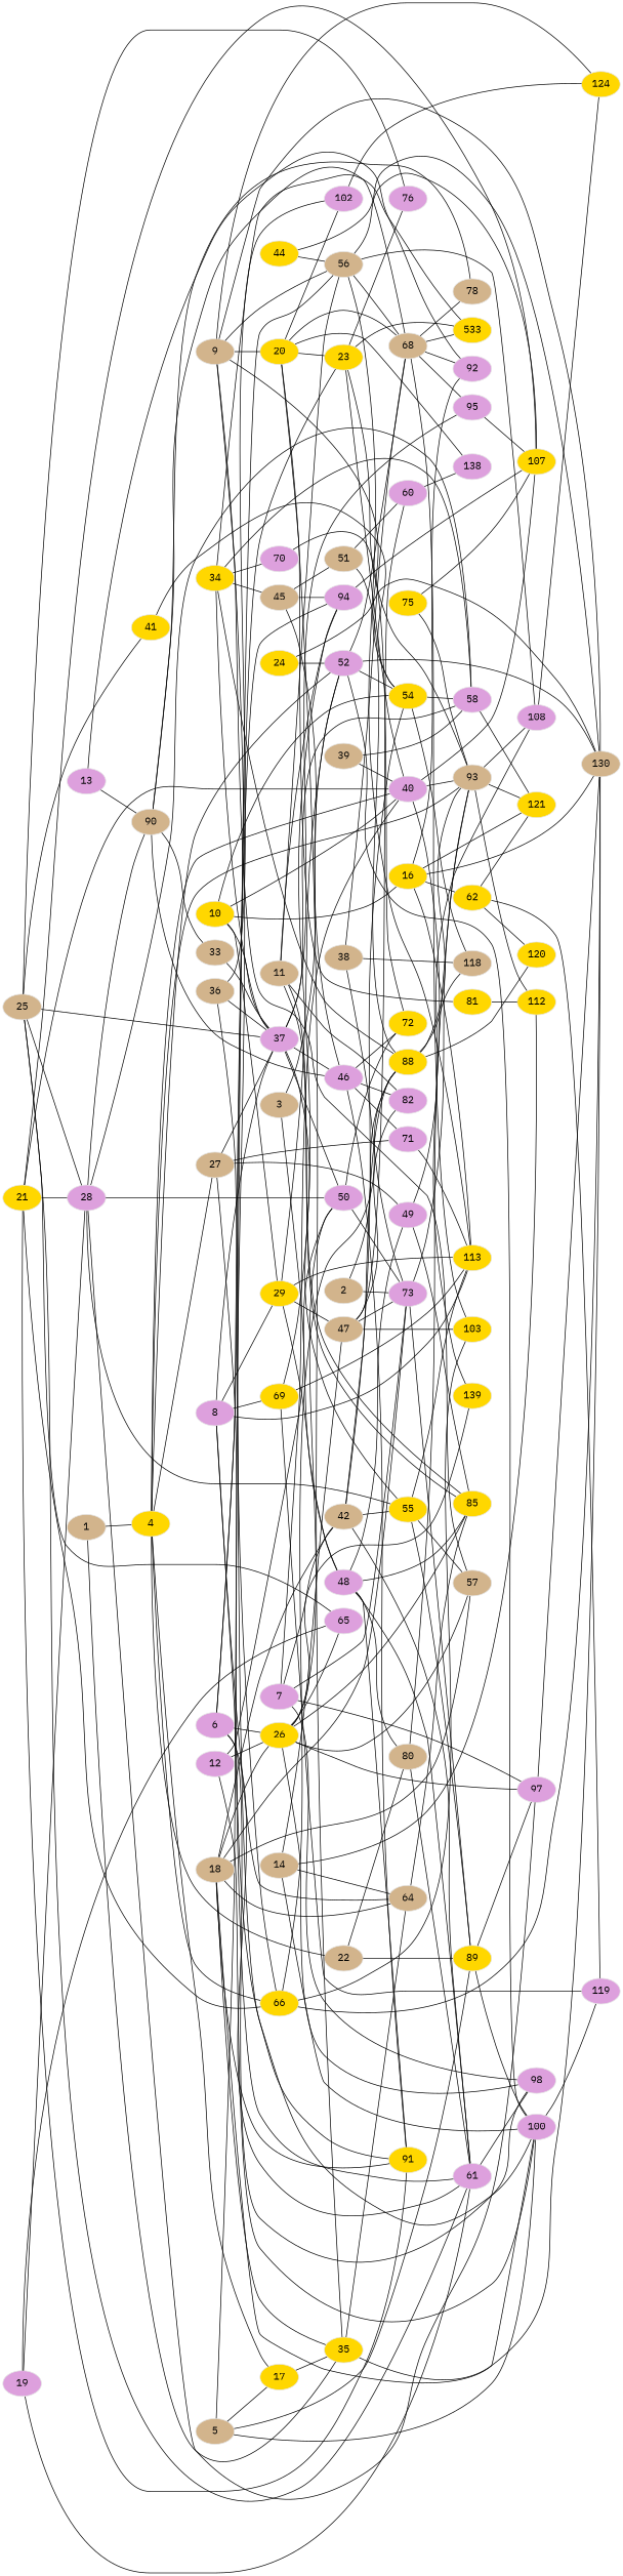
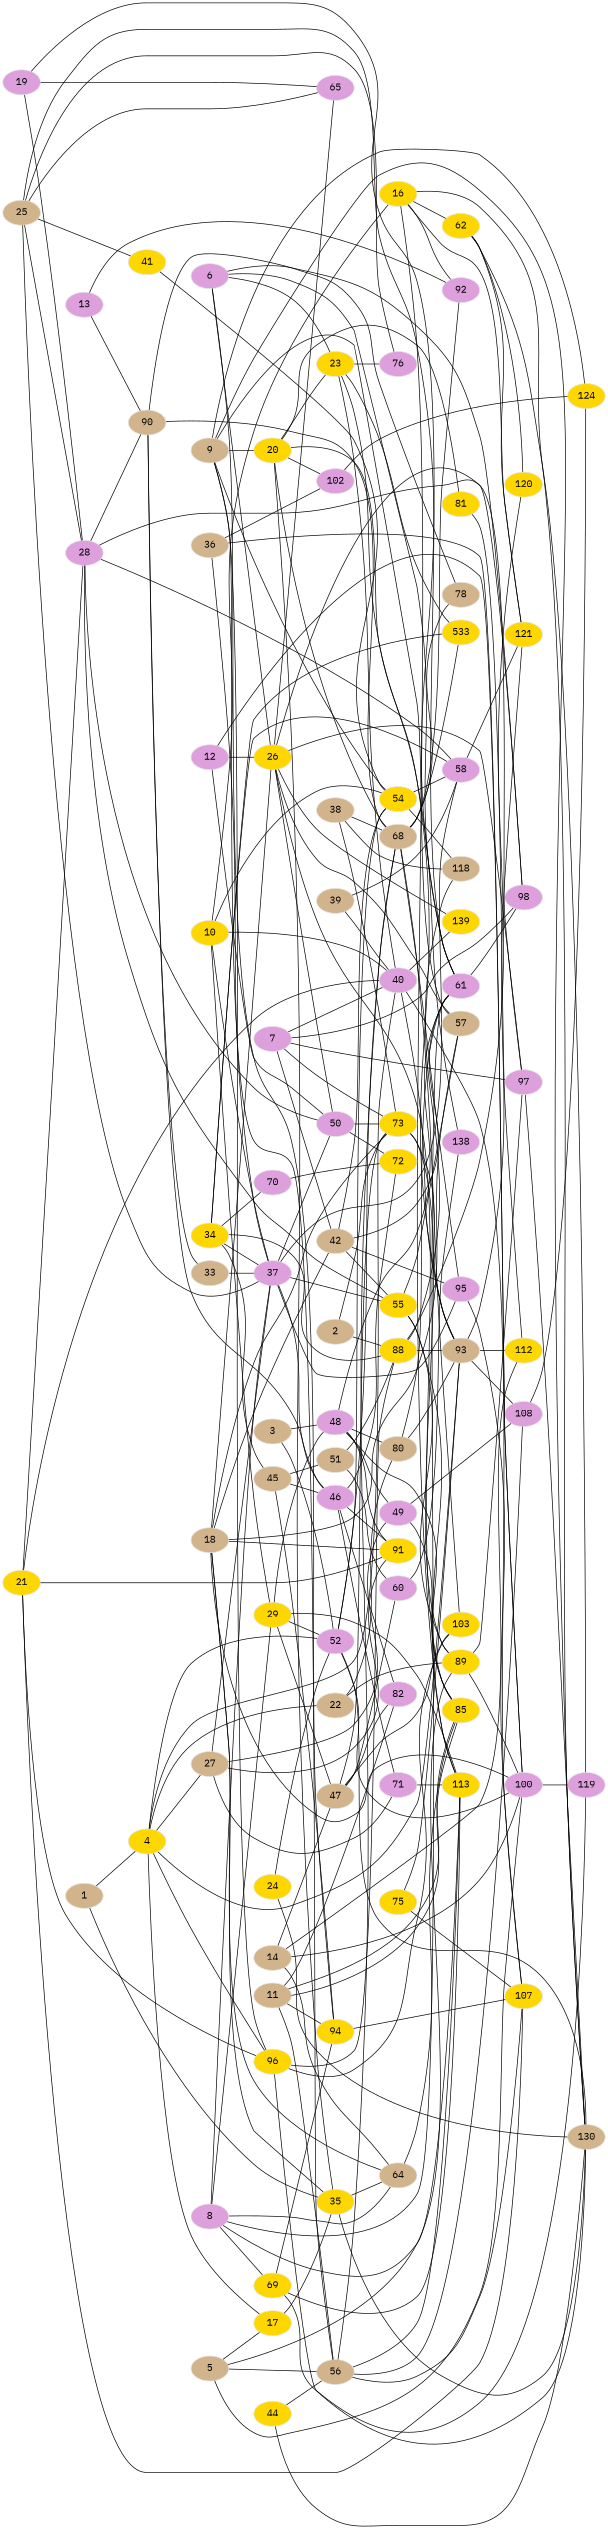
  graph {
    fontname="IBM Plex Mono"
    rankdir=LR
    node [color=gray90 fillcolor=gold fontname="IBM Plex Mono" style=filled]
    edge [fontname="IBM Plex Mono"]
    4 [super="+123"]
    52 [fillcolor=plum super="+79"]
    17
    22 [fillcolor=tan super="+86"]
    27 [fillcolor=tan super="+84"]
    40 [fillcolor=plum super="+43"]
-   66 [super="+128"]
+   66 [super="+128" label=96]
    93 [fillcolor=tan super="+134"]
    1 [fillcolor=tan]
    35 [super="+63"]
    64 [fillcolor=tan]
    130 [fillcolor=tan]
    10 [super="+15"]
    29 [super="+117"]
    37 [fillcolor=plum super="+115"]
    54 [super="+114"]
    16 [super="+67"]
    2 [fillcolor=tan]
-   73 [fillcolor=plum super="+101"]
+   73 [super="+101"]
    88 [super="+135"]
    89 [super="+126"]
    118 [fillcolor=tan]
    120
    48 [fillcolor=plum super="+136"]
    61 [fillcolor=plum]
    85
    91
    80 [fillcolor=tan]
    49 [fillcolor=plum]
    3 [fillcolor=tan]
    100 [fillcolor=plum super="+106"]
    68 [fillcolor=tan super="+104"]
    71 [fillcolor=plum]
    107 [super="+125"]
    139
    103
    112
    121
    108 [fillcolor=plum]
    5 [fillcolor=tan super="+74"]
    56 [fillcolor=tan super="+59"]
    113 [super="+131"]
    97 [fillcolor=plum]
    119 [fillcolor=plum]
    6 [fillcolor=plum super="+110"]
    23 [super="+90"]
    26 [super="+122"]
-   94 [fillcolor=plum]
+   94
    98 [fillcolor=plum]
    76 [fillcolor=plum]
    n51 [label=533]
    57 [fillcolor=tan]
    50 [fillcolor=plum super="+111"]
    65 [fillcolor=plum]
    7 [fillcolor=plum super="+127"]
    42 [fillcolor=tan]
    55 [super="+87"]
    95 [fillcolor=plum super="+99"]
    47 [fillcolor=tan]
    8 [fillcolor=plum]
    69 [super="+105"]
    58 [fillcolor=plum]
    46 [fillcolor=plum super="+96"]
    9 [fillcolor=tan super="+132"]
    20 [super="+129"]
    124
    81
    102 [fillcolor=plum]
    138 [fillcolor=plum]
    92 [fillcolor=plum]
    62
    11 [fillcolor=tan]
    82 [fillcolor=plum]
    12 [fillcolor=plum]
    72
    n76 [fillcolor=tan label=90 super="+137"]
    33 [fillcolor=tan]
    78 [fillcolor=tan]
    13 [fillcolor=plum]
    14 [fillcolor=tan super="+53"]
    60 [fillcolor=plum]
    18 [fillcolor=tan super="+32"]
    19 [fillcolor=plum super="+83"]
    28 [fillcolor=plum]
    21 [super="+77"]
    24
    25 [fillcolor=tan super="+31"]
    41
    34 [super="+116"]
    45 [fillcolor=tan super="+109"]
    70 [fillcolor=plum]
    51 [fillcolor=tan]
    36 [fillcolor=tan]
    38 [fillcolor=tan]
    39 [fillcolor=tan]
    44
    75
    4 -- 52
    4 -- 17
    4 -- 22
    4 -- 27
    4 -- 40
    4 -- 66
    4 -- 93
    52 -- 130
    52 -- 54
    52 -- 100
    52 -- 68
    17 -- 35
    22 -- 89 [weight=2]
    22 -- 80
    27 -- 37
    27 -- 91
    27 -- 49
    27 -- 71
    40 -- 93
    40 -- 107
    40 -- 139
    66 -- 130
    66 -- 88
    66 -- 103
    93 -- 112
    93 -- 121
    93 -- 108
    1 -- 4
    1 -- 35
    35 -- 64
    35 -- 130
    64 -- 85
    10 -- 40
    10 -- 29
    10 -- 37
    10 -- 54
    10 -- 16
    29 -- 52
    29 -- 48
    29 -- 113
    29 -- 47
    37 -- 50
    37 -- 55
    37 -- 95
    37 -- 58
    37 -- 46
    54 -- 118
    54 -- 58
    16 -- 130
    16 -- 121
    16 -- 113
    16 -- 92
    16 -- 62
    2 -- 73
    2 -- 88
    73 -- 93
    73 -- 89
    88 -- 93
    88 -- 118
    88 -- 120
    89 -- 100
    89 -- 97
    48 -- 61
    48 -- 85
    48 -- 91
    48 -- 80
    48 -- 49
    61 -- 98
    80 -- 93
    80 -- 61
    49 -- 85
    49 -- 108
    3 -- 52
    3 -- 48
    100 -- 119
    68 -- 103
    68 -- n51
    68 -- 95
    68 -- 92
    68 -- 78
    71 -- 113
    108 -- 124
    5 -- 17
    5 -- 89
    5 -- 100
    5 -- 56
    56 -- 68
    56 -- 107
    56 -- 108
    56 -- 113
    97 -- 130
    6 -- 61
    6 -- 23
    6 -- 26
    6 -- 94
    6 -- 98
    23 -- 40
    23 -- 93
    23 -- 76
    23 -- n51
    26 -- 85
    26 -- 139
    26 -- 97
    26 -- 98
    26 -- 57
    26 -- 50
    26 -- 65
    94 -- 107
    50 -- 73
    50 -- 72
    7 -- 40
    7 -- 73
    7 -- 97
    7 -- 98
    7 -- 42
    42 -- 54
    42 -- 61
    42 -- 55
-   42 -- 88
+   42 -- 95
    55 -- 89
    55 -- 113
    55 -- 57
    95 -- 107
    47 -- 73
    47 -- 103
    47 -- 82
    47 -- 60
    8 -- 64
    8 -- 29
    8 -- 37
    8 -- 61
    8 -- 113
    8 -- 69
    69 -- 113
    69 -- 119
    69 -- 94
    58 -- 121
    46 -- 91
    46 -- 71
    46 -- 82
    46 -- 72
    9 -- 66
    9 -- 130
    9 -- 54
    9 -- 56
    9 -- 57
    9 -- 20
    9 -- 124
    20 -- 35
    20 -- 68
    20 -- 23
    20 -- 81
    20 -- 102
    20 -- 138
    81 -- 112
    102 -- 124
    62 -- 120
    62 -- 121
    62 -- 119
    11 -- 85
    11 -- 85
    11 -- 56
    11 -- 94
    11 -- 82
    12 -- 100
    12 -- 26
    12 -- 50
    n76 -- 68
    n76 -- 46
    n76 -- 33
    n76 -- 78
    33 -- 37
    13 -- 92
    13 -- n76
    14 -- 64
    14 -- 100 [weight=2]
    14 -- 112
    14 -- 47
    60 -- 138
    18 -- 35
    18 -- 64
    18 -- 73
    18 -- 91
    18 -- 100
    18 -- 26
    18 -- 57
    18 -- 42
    19 -- 61
    19 -- 65
    19 -- 28
    28 -- 97
    28 -- 50
    28 -- 55
    28 -- 58
    28 -- n76
    21 -- 40
    21 -- 66
    21 -- 91
    21 -- 107
    21 -- 28
    24 -- 52
    24 -- 130
    25 -- 37
    25 -- 61
    25 -- 76
    25 -- 65
    25 -- 28
    25 -- 41
    41 -- 54
    34 -- 37
    34 -- 88
    34 -- n51
    34 -- 58
    34 -- 45
    34 -- 70
    45 -- 94
    45 -- 46
    45 -- 51
    70 -- 72
    51 -- 88
    51 -- 60
    36 -- 37
    36 -- 100
    36 -- 102
    38 -- 73
    38 -- 118
    38 -- 68
    39 -- 40
    39 -- 58
    44 -- 130
    44 -- 56
    75 -- 93
    75 -- 107
  }
